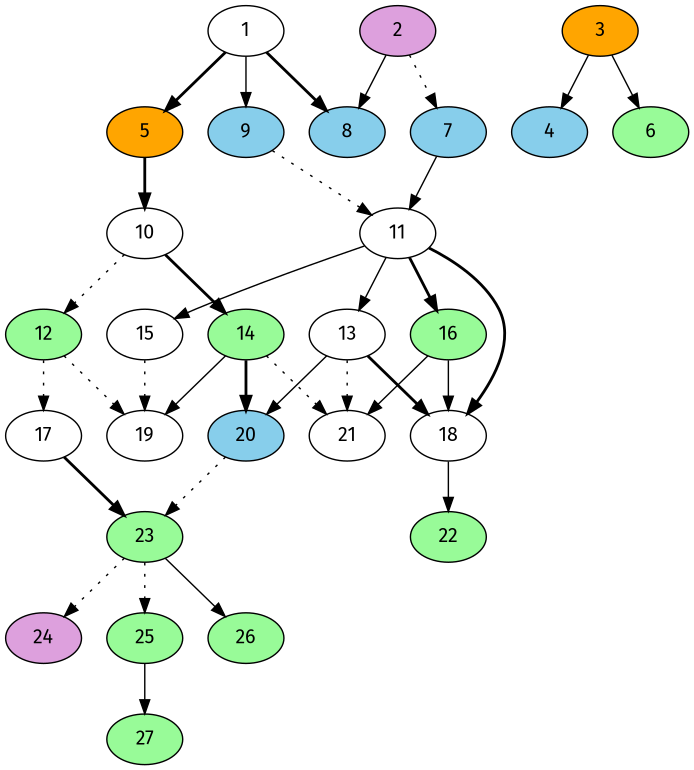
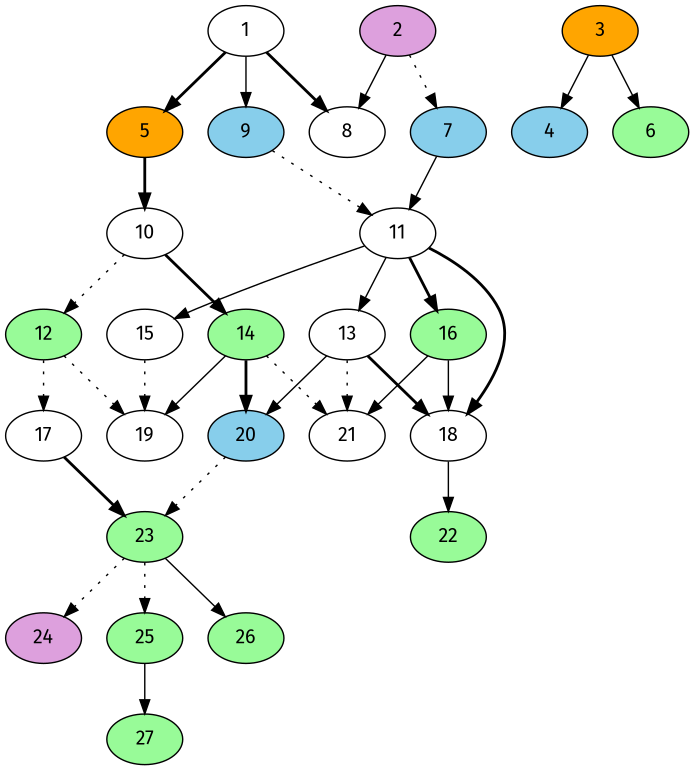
  digraph {
    fontname="Fira Sans"
    node [alpha=0.09 fillcolor=white fontname="Fira Sans" style=filled]
    edge [fontname="Fira Sans" style=solid]
    1 [alpha=0.11 expect_size=1281865995708275]
    5 [alpha=0.16 expect_size=60758519235811712 fillcolor=orange]
-   8 [expect_size=116668590374952272 fillcolor=skyblue]
+   8 [expect_size=116668590374952272]
    9 [alpha=0.11 expect_size=469955122964751616 fillcolor=skyblue]
    10 [alpha=0.19 expect_size=76802426409058304]
    11 [alpha=0.06 expect_size=40088498673286936]
    12 [expect_size=190532755069599744000 fillcolor=palegreen]
    14 [alpha=0.05 expect_size=1228950046374448 fillcolor=palegreen]
    13 [alpha=0.13 expect_size=135599183048535]
    15 [expect_size=11312029692254600]
    16 [alpha=0.01 expect_size=563983369746491 fillcolor=palegreen]
    18 [alpha=0.13 expect_size=18823825585606754304]
    2 [expect_size=3396054276489395 fillcolor=plum]
    7 [alpha=0.12 expect_size=257625444109483245568 fillcolor=skyblue]
    3 [alpha=0.03 expect_size=13876463882600780 fillcolor=orange]
    4 [alpha=0.00 expect_size=60853777531448 fillcolor=skyblue]
    6 [alpha=0.15 expect_size=65517028266855736 fillcolor=palegreen]
    17 [alpha=0.07 expect_size=15458285029163008000]
    19 [alpha=0.15 expect_size=231971836491988992000]
    20 [alpha=0.12 expect_size=1776956564570112 fillcolor=skyblue]
    21 [alpha=0.13 expect_size=19717548583617036288]
    23 [alpha=0.08 expect_size=49637247084831664 fillcolor=palegreen]
    22 [alpha=0.01 expect_size=216594664705513 fillcolor=palegreen]
    24 [alpha=0.15 expect_size=1692953491395095 fillcolor=plum]
    25 [alpha=0.12 expect_size=8725201063503724544 fillcolor=palegreen]
    26 [alpha=0.11 expect_size=3315176735217881 fillcolor=palegreen]
    27 [alpha=0.04 expect_size=3852017491353626 fillcolor=palegreen]
    1 -> 5 [style=bold]
    1 -> 8 [style=bold]
    1 -> 9
    5 -> 10 [style=bold]
    9 -> 11 [style=dotted]
    10 -> 12 [style=dotted]
    10 -> 14 [style=bold]
    11 -> 13
    11 -> 15
    11 -> 16 [style=bold]
    11 -> 18 [style=bold]
    12 -> 17 [style=dotted]
    12 -> 19 [style=dotted]
    14 -> 19
    14 -> 20 [style=bold]
    14 -> 21 [style=dotted]
    13 -> 18 [style=bold]
    13 -> 20
    13 -> 21 [style=dotted]
    15 -> 19 [style=dotted]
    16 -> 18
    16 -> 21
    18 -> 22
    2 -> 8
    2 -> 7 [style=dotted]
    7 -> 11
    3 -> 4
    3 -> 6
    17 -> 23 [style=bold]
    20 -> 23 [style=dotted]
    23 -> 24 [style=dotted]
    23 -> 25 [style=dotted]
    23 -> 26
    25 -> 27
  }
